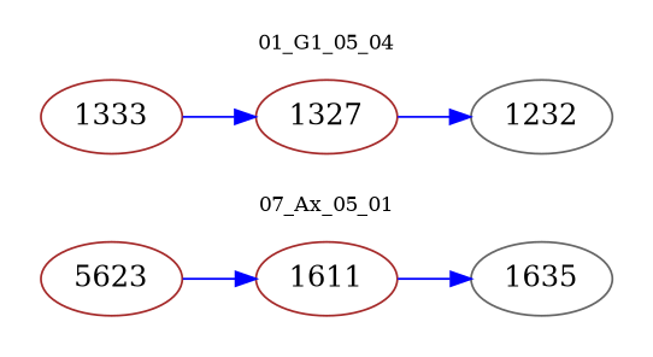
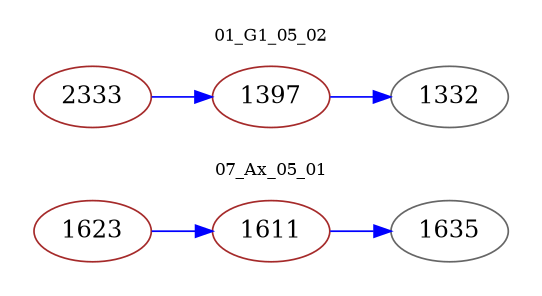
  digraph {
    rankdir=LR
    node [color=brown]
    edge [color=blue]
-   n1 [label=5623]
+   n1 [label=1623]
    n2 [label=1611]
    n3 [color=gray40 label=1635]
-   n4 [label=1333]
-   n5 [label=1327]
-   n6 [color=gray40 label=1232]
+   n4 [label=2333]
+   n5 [label=1397]
+   n6 [color=gray40 label=1332]
    subgraph cluster_1 {
      color=white
      fontsize=10
      label="07_Ax_05_01"
      n1
      n2
      n3
    }
    subgraph cluster_2 {
      color=white
      fontsize=10
-     label="01_G1_05_04"
+     label="01_G1_05_02"
      n4
      n5
      n6
    }
    n1 -> n2
    n2 -> n3
    n4 -> n5
    n5 -> n6
  }
